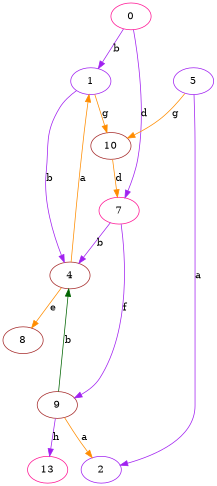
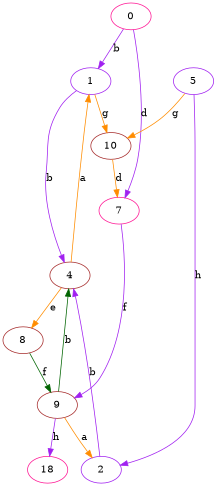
  strict digraph {
    node [color=brown]
    edge [color=purple]
    1 [color=purple]
    0 [color=deeppink]
    7 [color=deeppink]
    n4 [label=4]
    10
    5 [color=purple]
    2 [color=purple]
    9
    8
-   13 [color=deeppink]
+   13 [color=deeppink label=18]
    1 -> n4 [label=b]
    1 -> 10 [color=darkorange label=g]
    0 -> 1 [label=b]
    0 -> 7 [label=d]
    7 -> 9 [label=f]
    n4 -> 1 [color=darkorange label=a]
    n4 -> 8 [color=darkorange label=e]
    10 -> 7 [color=darkorange label=d]
    5 -> 10 [color=darkorange label=g]
-   5 -> 2 [label=a]
-   7 -> n4 [label=b]
+   5 -> 2 [label=h]
+   2 -> n4 [label=b]
    9 -> n4 [color=darkgreen label=b]
    9 -> 2 [color=darkorange label=a]
    9 -> 13 [label=h]
+   8 -> 9 [color=darkgreen label=f]
  }
